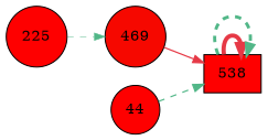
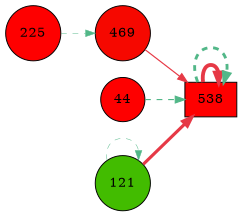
  digraph {
    rankdir=LR
    node [fillcolor="#fe0000" shape=circle style=filled]
    edge [color="#52b788" penwidth=0.50 style=dashed]
    n1 [label=225]
    n2 [fillcolor="#f60800" label=469]
    n3 [label=44]
    n4 [label=538 shape=box]
+   n5 [fillcolor="#42bc00" label=121]
    n1 -> n2
    n2 -> n4 [color="#e63946" penwidth=1.23 style=""]
    n3 -> n4 [penwidth=1.20]
    n4 -> n4 [color="#e63946" penwidth=4.00 style=""]
    n4 -> n4 [penwidth=3.00]
+   n5 -> n4 [color="#e63946" penwidth=3.28 style=""]
+   n5 -> n5
  }
